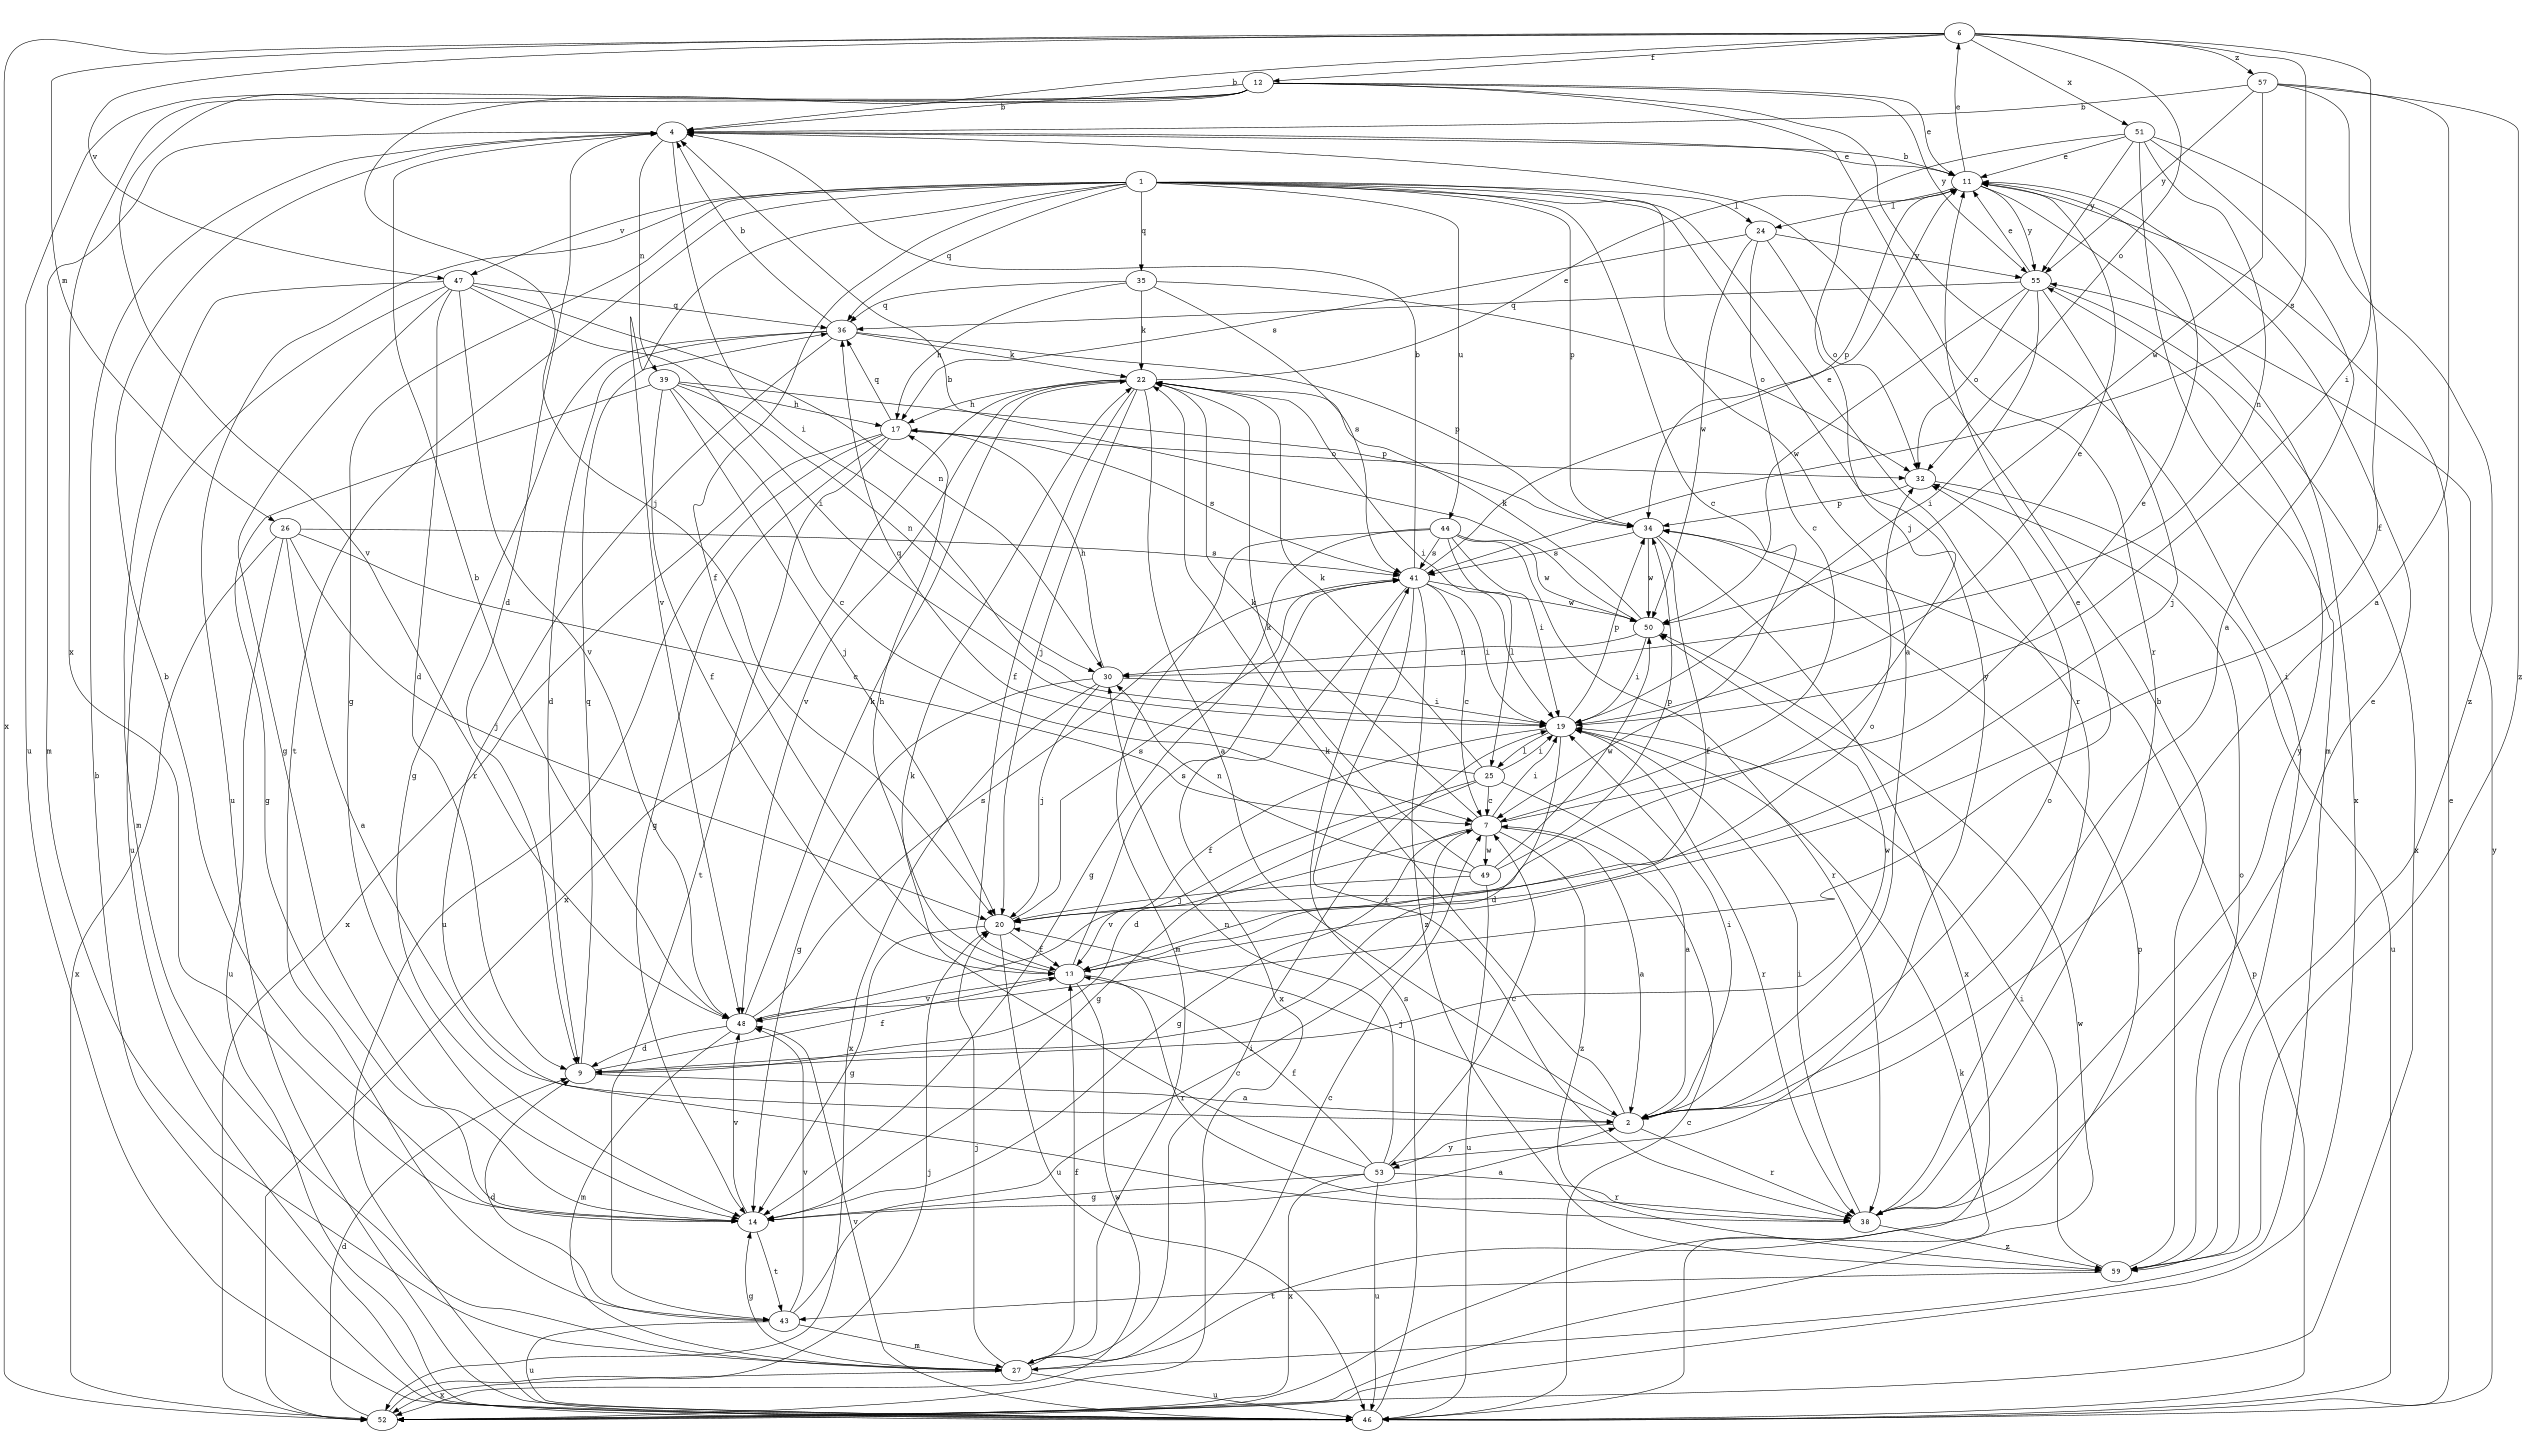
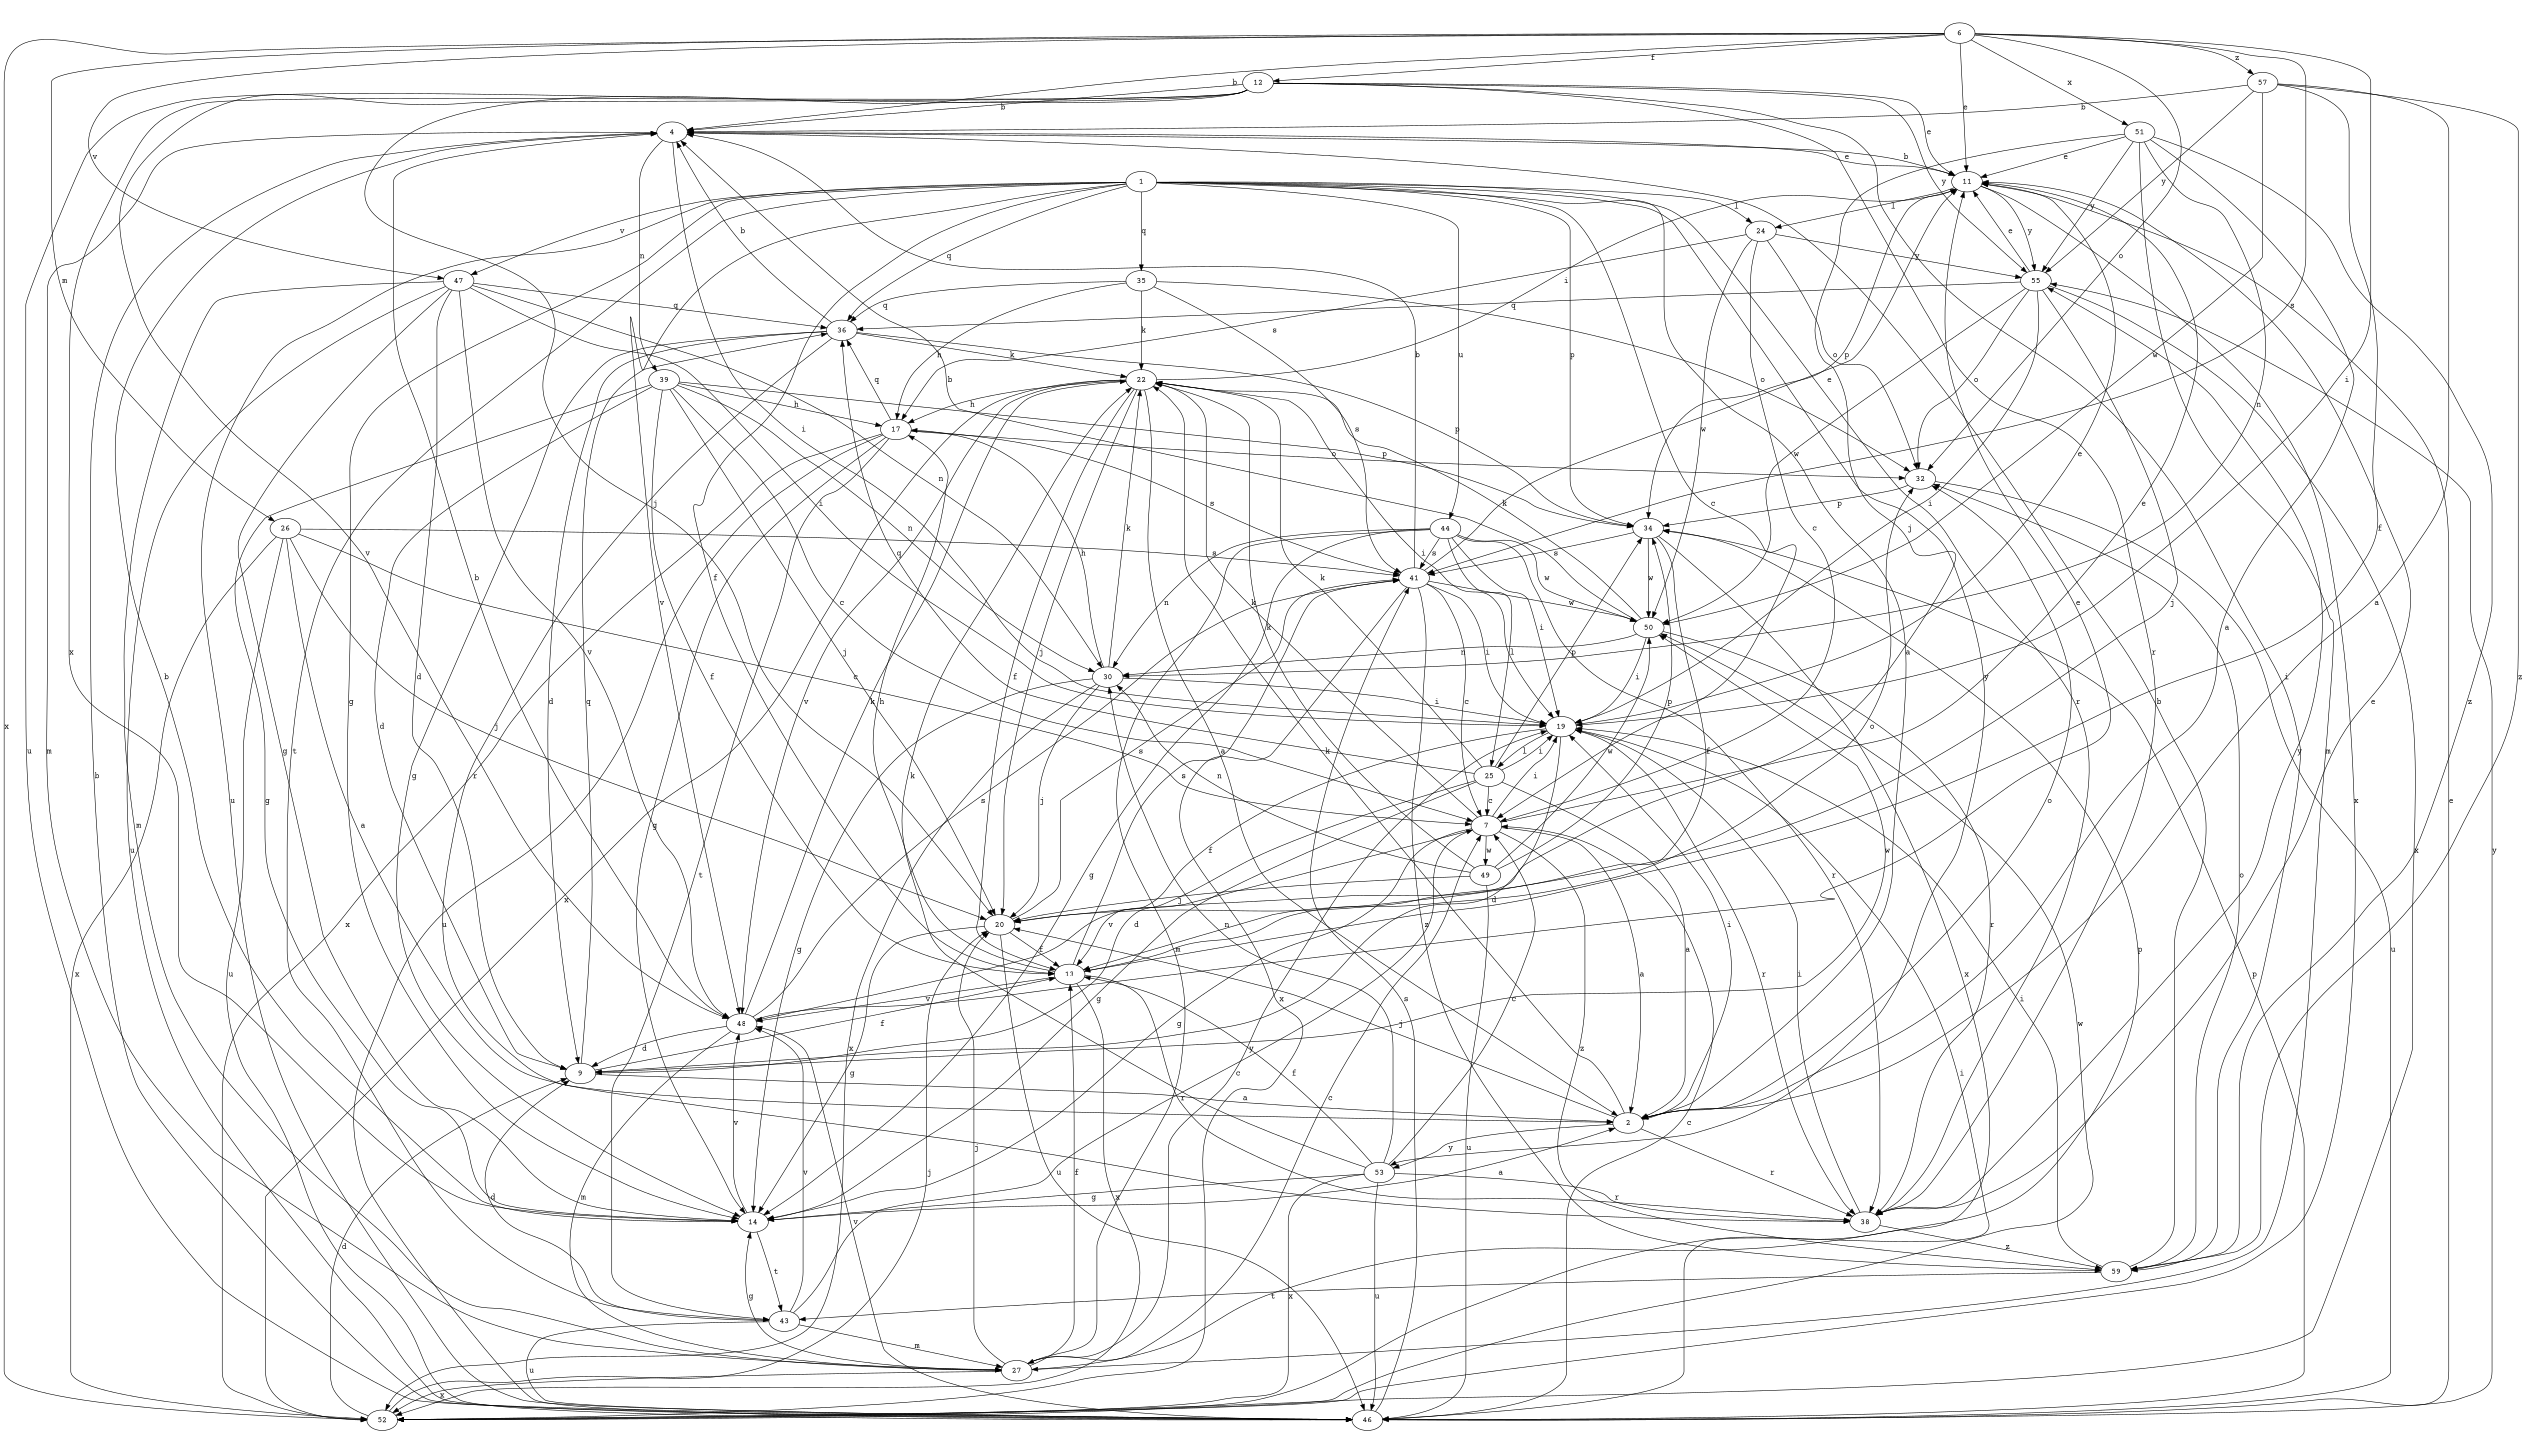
  strict digraph {
    fontname="Courier Prime"
    node [fontname="Courier Prime"]
    edge [fontname="Courier Prime"]
    n1 [label=6]
    4
    11
    12
    19
    26
    32
    41
    47
    51
    52
    57
    27
    n14 [label=39]
    24
    34
    55
    14
    38
    46
    48
    20
    59
    13
    9
    25
    2
    7
    50
    36
    30
    1
    35
    43
    44
    53
    22
    49
    17
    n1 -> 4 [label=b]
-   11 -> n1 [label=e]
+   n1 -> 11 [label=e]
    n1 -> 12 [label=f]
    n1 -> 19 [label=i]
    n1 -> 26 [label=m]
    n1 -> 32 [label=o]
    n1 -> 41 [label=s]
    n1 -> 47 [label=v]
    n1 -> 51 [label=x]
    n1 -> 52 [label=x]
    n1 -> 57 [label=z]
    4 -> 11 [label=e]
    4 -> 19 [label=i]
    4 -> 27 [label=m]
    4 -> n14 [label=n]
    11 -> 4 [label=b]
    11 -> 52 [label=x]
    11 -> 24 [label=l]
    11 -> 34 [label=p]
    11 -> 55 [label=y]
    12 -> 4 [label=b]
    12 -> 11 [label=e]
    12 -> 55 [label=y]
    12 -> 14 [label=x]
    12 -> 38 [label=r]
    12 -> 46 [label=u]
    12 -> 48 [label=v]
    12 -> 20 [label=j]
    12 -> 59 [label=i]
    19 -> 11 [label=e]
    19 -> 38 [label=r]
    19 -> 13 [label=f]
    19 -> 9 [label=d]
    19 -> 25 [label=l]
    26 -> 41 [label=s]
    26 -> 52 [label=x]
    26 -> 46 [label=u]
    26 -> 20 [label=j]
    26 -> 2 [label=a]
    26 -> 7 [label=c]
    32 -> 34 [label=p]
    32 -> 46 [label=u]
    41 -> 4 [label=b]
    41 -> 11 [label=e]
    41 -> 19 [label=i]
    41 -> 52 [label=x]
    41 -> 59 [label=z]
    41 -> 7 [label=c]
    41 -> 50 [label=w]
    47 -> 19 [label=i]
    47 -> 27 [label=m]
    47 -> 14 [label=g]
    47 -> 46 [label=u]
    47 -> 48 [label=v]
    47 -> 9 [label=d]
    47 -> 36 [label=q]
    47 -> 30 [label=n]
    51 -> 11 [label=e]
    51 -> 27 [label=m]
    51 -> 55 [label=y]
    51 -> 20 [label=j]
    51 -> 59 [label=z]
    51 -> 2 [label=a]
    51 -> 30 [label=n]
    52 -> 20 [label=j]
    52 -> 9 [label=d]
    52 -> 50 [label=w]
    57 -> 4 [label=b]
    57 -> 55 [label=y]
    57 -> 59 [label=z]
    57 -> 13 [label=f]
    57 -> 2 [label=a]
    57 -> 50 [label=w]
-   27 -> 19 [label=i]
+   27 -> 19 [label=y]
    27 -> 52 [label=x]
    27 -> 34 [label=p]
    27 -> 14 [label=g]
-   27 -> 46 [label=u]
    27 -> 20 [label=j]
    27 -> 13 [label=f]
    27 -> 7 [label=c]
    n14 -> 34 [label=p]
    n14 -> 14 [label=g]
    n14 -> 20 [label=j]
    n14 -> 13 [label=f]
-   4 -> 9 [label=d]
+   n14 -> 9 [label=d]
    n14 -> 7 [label=c]
    n14 -> 30 [label=n]
    n14 -> 17 [label=h]
    24 -> 32 [label=o]
    24 -> 55 [label=y]
    24 -> 7 [label=c]
    24 -> 50 [label=w]
    24 -> 17 [label=s]
    34 -> 41 [label=s]
    34 -> 52 [label=x]
    34 -> 13 [label=f]
    34 -> 50 [label=w]
    55 -> 11 [label=e]
    55 -> 19 [label=i]
    55 -> 32 [label=o]
    55 -> 52 [label=x]
    55 -> 20 [label=j]
    55 -> 50 [label=w]
    55 -> 36 [label=q]
    14 -> 4 [label=b]
    14 -> 48 [label=v]
    14 -> 2 [label=a]
    14 -> 43 [label=t]
    38 -> 11 [label=e]
    38 -> 19 [label=i]
    38 -> 55 [label=y]
    38 -> 59 [label=z]
    46 -> 4 [label=b]
    46 -> 11 [label=e]
-   46 -> 19 [label=k]
+   46 -> 19 [label=i]
    46 -> 41 [label=s]
    46 -> 34 [label=p]
    46 -> 55 [label=y]
    46 -> 48 [label=v]
    46 -> 7 [label=c]
    48 -> 4 [label=b]
    48 -> 11 [label=e]
    48 -> 41 [label=s]
    48 -> 27 [label=m]
    48 -> 9 [label=d]
    48 -> 22 [label=k]
    20 -> 41 [label=s]
    20 -> 14 [label=g]
    20 -> 46 [label=u]
    20 -> 13 [label=f]
    59 -> 4 [label=b]
    59 -> 19 [label=i]
    59 -> 32 [label=o]
    59 -> 43 [label=t]
    13 -> 32 [label=o]
    13 -> 41 [label=s]
-   13 -> 52 [label=w]
+   13 -> 52 [label=x]
    13 -> 38 [label=r]
    13 -> 48 [label=v]
    13 -> 17 [label=h]
    9 -> 13 [label=f]
    9 -> 2 [label=a]
    9 -> 50 [label=w]
    9 -> 36 [label=q]
    25 -> 19 [label=i]
-   19 -> 34 [label=p]
+   25 -> 34 [label=p]
    25 -> 14 [label=g]
    25 -> 9 [label=d]
    25 -> 2 [label=a]
    25 -> 7 [label=c]
    25 -> 36 [label=q]
    25 -> 22 [label=k]
    2 -> 19 [label=i]
    2 -> 32 [label=o]
    2 -> 38 [label=r]
    2 -> 20 [label=j]
    2 -> 53 [label=y]
    2 -> 22 [label=k]
    7 -> 11 [label=e]
    7 -> 19 [label=i]
    7 -> 14 [label=g]
    7 -> 48 [label=v]
    7 -> 59 [label=z]
    7 -> 2 [label=a]
    7 -> 22 [label=k]
    7 -> 49 [label=w]
    50 -> 4 [label=b]
    50 -> 19 [label=i]
-   41 -> 38 [label=r]
+   50 -> 38 [label=r]
    50 -> 30 [label=n]
    50 -> 22 [label=k]
    36 -> 4 [label=b]
    36 -> 34 [label=p]
    36 -> 14 [label=g]
    36 -> 38 [label=r]
    36 -> 9 [label=d]
    36 -> 22 [label=k]
    30 -> 19 [label=i]
    30 -> 52 [label=x]
    30 -> 14 [label=g]
    30 -> 20 [label=j]
+   30 -> 22 [label=k]
    30 -> 17 [label=h]
    1 -> 47 [label=v]
    1 -> 24 [label=l]
    1 -> 34 [label=p]
    1 -> 14 [label=g]
    1 -> 38 [label=r]
    1 -> 46 [label=u]
    1 -> 48 [label=v]
    1 -> 13 [label=f]
    1 -> 2 [label=a]
    1 -> 7 [label=c]
    1 -> 36 [label=q]
    1 -> 35 [label=q]
    1 -> 43 [label=t]
    1 -> 44 [label=u]
    1 -> 53 [label=y]
    35 -> 32 [label=o]
    35 -> 41 [label=s]
    35 -> 36 [label=q]
    35 -> 22 [label=k]
    35 -> 17 [label=h]
    43 -> 27 [label=m]
    43 -> 46 [label=u]
    43 -> 48 [label=v]
    43 -> 9 [label=d]
    43 -> 7 [label=c]
    44 -> 19 [label=i]
    44 -> 41 [label=s]
    44 -> 27 [label=m]
    44 -> 14 [label=g]
    44 -> 38 [label=r]
    44 -> 25 [label=l]
    44 -> 50 [label=w]
+   44 -> 30 [label=n]
    53 -> 52 [label=x]
    53 -> 14 [label=g]
    53 -> 38 [label=r]
    53 -> 46 [label=u]
    53 -> 13 [label=f]
    53 -> 7 [label=c]
    53 -> 30 [label=n]
    53 -> 22 [label=k]
-   22 -> 11 [label=e]
+   22 -> 11 [label=i]
    22 -> 19 [label=i]
    22 -> 52 [label=x]
    22 -> 48 [label=v]
    22 -> 20 [label=j]
    22 -> 13 [label=f]
    22 -> 2 [label=a]
    22 -> 17 [label=h]
    49 -> 34 [label=p]
    49 -> 46 [label=u]
    49 -> 20 [label=j]
    49 -> 50 [label=w]
    49 -> 30 [label=n]
    49 -> 22 [label=k]
    17 -> 32 [label=o]
    17 -> 41 [label=s]
    17 -> 52 [label=x]
    17 -> 14 [label=g]
    17 -> 46 [label=u]
    17 -> 36 [label=q]
    17 -> 43 [label=t]
  }
